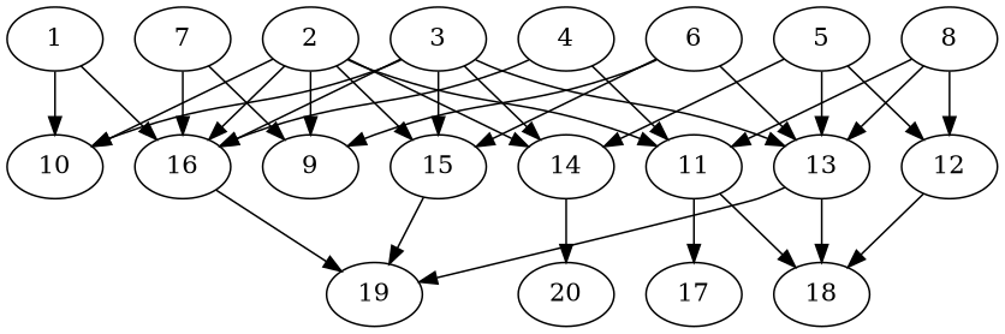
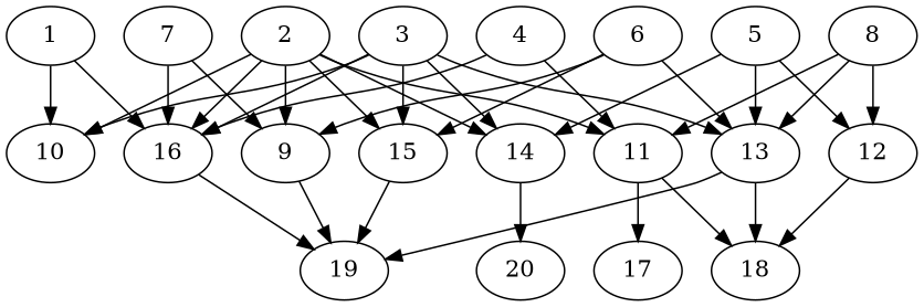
  digraph {
    node [alpha=0.04 expect_size=43100160]
    1 [alpha=0.12 expect_size=16811008]
    10 [expect_size=48495616]
    16 [alpha=0.17 expect_size=22233088]
    19 [alpha=0.14 expect_size=43760640]
    2 [expect_size=12860416]
    9 [alpha=0.06]
    11 [alpha=0.18 expect_size=45232128]
    14 [alpha=0.15 expect_size=36725760]
    15 [alpha=0.18]
    17 [expect_size=24246272]
    18 [alpha=0.10 expect_size=30702592]
    20 [alpha=0.16 expect_size=10857472]
    3 [alpha=0.20 expect_size=14989312]
    13 [alpha=0.09 expect_size=37332992]
    12 [alpha=0.16 expect_size=27345920]
    4 [alpha=0.03 expect_size=10456064]
    5 [alpha=0.11 expect_size=14697472]
    6 [alpha=0.01 expect_size=9719808]
    7 [alpha=0.03 expect_size=44568576]
    8 [alpha=0.06 expect_size=5650432]
    1 -> 10
    1 -> 16
    16 -> 19
    2 -> 10
    2 -> 16
    2 -> 9
    2 -> 11
    2 -> 14
    2 -> 15
+   9 -> 19
    11 -> 17
    11 -> 18
    14 -> 20
    15 -> 19
    3 -> 10
    3 -> 16
    3 -> 14
    3 -> 15
    3 -> 13
    13 -> 19
    13 -> 18
    12 -> 18
    4 -> 16
    4 -> 11
    5 -> 14
    5 -> 13
    5 -> 12
    6 -> 9
    6 -> 15
    6 -> 13
    7 -> 16
    7 -> 9
    8 -> 11
    8 -> 13
    8 -> 12
  }
